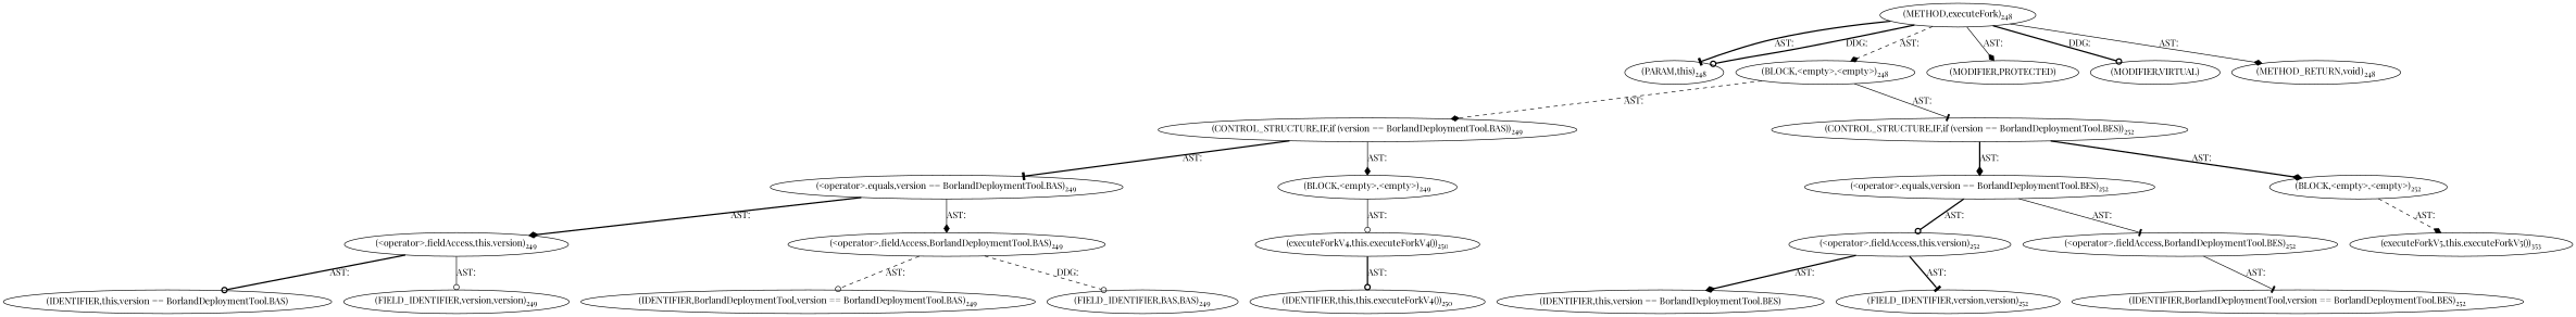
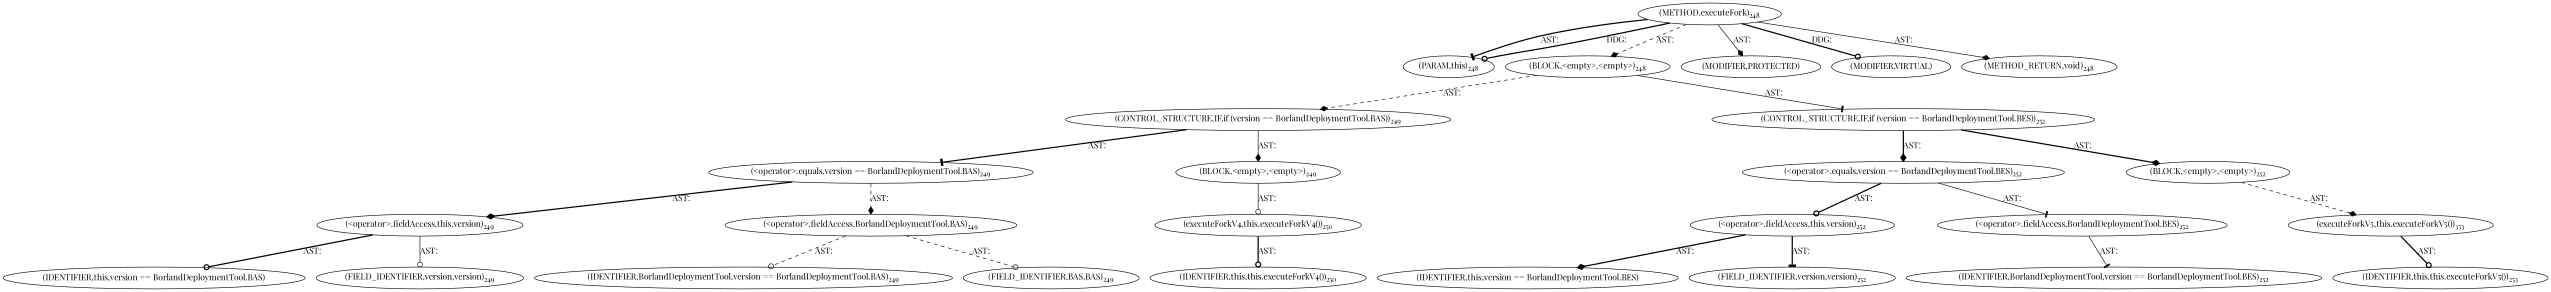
  digraph {
    fontname="Playfair Display"
    node [fontname="Playfair Display"]
    edge [arrowhead=diamond fontname="Playfair Display" style=bold]
    n1 [label=<(METHOD,executeFork)<SUB>248</SUB>>]
    n2 [label=<(PARAM,this)<SUB>248</SUB>>]
    n3 [label=<(BLOCK,&lt;empty&gt;,&lt;empty&gt;)<SUB>248</SUB>>]
    n4 [label=<(MODIFIER,PROTECTED)>]
    n5 [label=<(MODIFIER,VIRTUAL)>]
    n6 [label=<(METHOD_RETURN,void)<SUB>248</SUB>>]
    n7 [label=<(CONTROL_STRUCTURE,IF,if (version == BorlandDeploymentTool.BAS))<SUB>249</SUB>>]
    n8 [label=<(CONTROL_STRUCTURE,IF,if (version == BorlandDeploymentTool.BES))<SUB>252</SUB>>]
    n9 [label=<(&lt;operator&gt;.equals,version == BorlandDeploymentTool.BAS)<SUB>249</SUB>>]
    n10 [label=<(BLOCK,&lt;empty&gt;,&lt;empty&gt;)<SUB>249</SUB>>]
    n11 [label=<(&lt;operator&gt;.equals,version == BorlandDeploymentTool.BES)<SUB>252</SUB>>]
    n12 [label=<(BLOCK,&lt;empty&gt;,&lt;empty&gt;)<SUB>252</SUB>>]
    n13 [label=<(&lt;operator&gt;.fieldAccess,this.version)<SUB>249</SUB>>]
    n14 [label=<(&lt;operator&gt;.fieldAccess,BorlandDeploymentTool.BAS)<SUB>249</SUB>>]
    n15 [label=<(executeForkV4,this.executeForkV4())<SUB>250</SUB>>]
    n16 [label=<(IDENTIFIER,this,version == BorlandDeploymentTool.BAS)>]
    n17 [label=<(FIELD_IDENTIFIER,version,version)<SUB>249</SUB>>]
    n18 [label=<(IDENTIFIER,BorlandDeploymentTool,version == BorlandDeploymentTool.BAS)<SUB>249</SUB>>]
    n19 [label=<(FIELD_IDENTIFIER,BAS,BAS)<SUB>249</SUB>>]
    n20 [label=<(IDENTIFIER,this,this.executeForkV4())<SUB>250</SUB>>]
    n21 [label=<(&lt;operator&gt;.fieldAccess,this.version)<SUB>252</SUB>>]
    n22 [label=<(&lt;operator&gt;.fieldAccess,BorlandDeploymentTool.BES)<SUB>252</SUB>>]
    n23 [label=<(executeForkV5,this.executeForkV5())<SUB>353</SUB>>]
    n24 [label=<(IDENTIFIER,this,version == BorlandDeploymentTool.BES)>]
    n25 [label=<(FIELD_IDENTIFIER,version,version)<SUB>252</SUB>>]
    n26 [label=<(IDENTIFIER,BorlandDeploymentTool,version == BorlandDeploymentTool.BES)<SUB>252</SUB>>]
+   n27 [label=<(IDENTIFIER,this,this.executeForkV5())<SUB>253</SUB>>]
    n1 -> n2 [arrowhead=tee label="AST: "]
    n1 -> n2 [arrowhead=odot label="DDG: "]
    n1 -> n3 [label="AST: " style=dashed]
    n1 -> n4 [label="AST: " style=solid]
    n1 -> n5 [arrowhead=odot label="DDG: "]
    n1 -> n6 [label="AST: " style=solid]
    n3 -> n7 [label="AST: " style=dashed]
    n3 -> n8 [arrowhead=tee label="AST: " style=solid]
    n7 -> n9 [arrowhead=tee label="AST: "]
    n7 -> n10 [label="AST: " style=solid]
    n8 -> n11 [label="AST: "]
    n8 -> n12 [label="AST: "]
    n9 -> n13 [label="AST: "]
-   n9 -> n14 [label="AST: " style=solid]
+   n9 -> n14 [label="AST: " style=dashed]
    n10 -> n15 [arrowhead=odot label="AST: " style=solid]
    n11 -> n21 [arrowhead=odot label="AST: "]
    n11 -> n22 [arrowhead=tee label="AST: " style=solid]
    n12 -> n23 [label="AST: " style=dashed]
    n13 -> n16 [arrowhead=odot label="AST: "]
    n13 -> n17 [arrowhead=odot label="AST: " style=solid]
    n14 -> n18 [arrowhead=odot label="AST: " style=dashed]
-   n14 -> n19 [arrowhead=odot label="DDG: " style=dashed]
+   n14 -> n19 [arrowhead=odot label="AST: " style=dashed]
    n15 -> n20 [arrowhead=odot label="AST: "]
    n21 -> n24 [label="AST: "]
    n21 -> n25 [arrowhead=tee label="AST: "]
    n22 -> n26 [arrowhead=tee label="AST: " style=solid]
+   n23 -> n27 [arrowhead=odot label="AST: "]
  }
